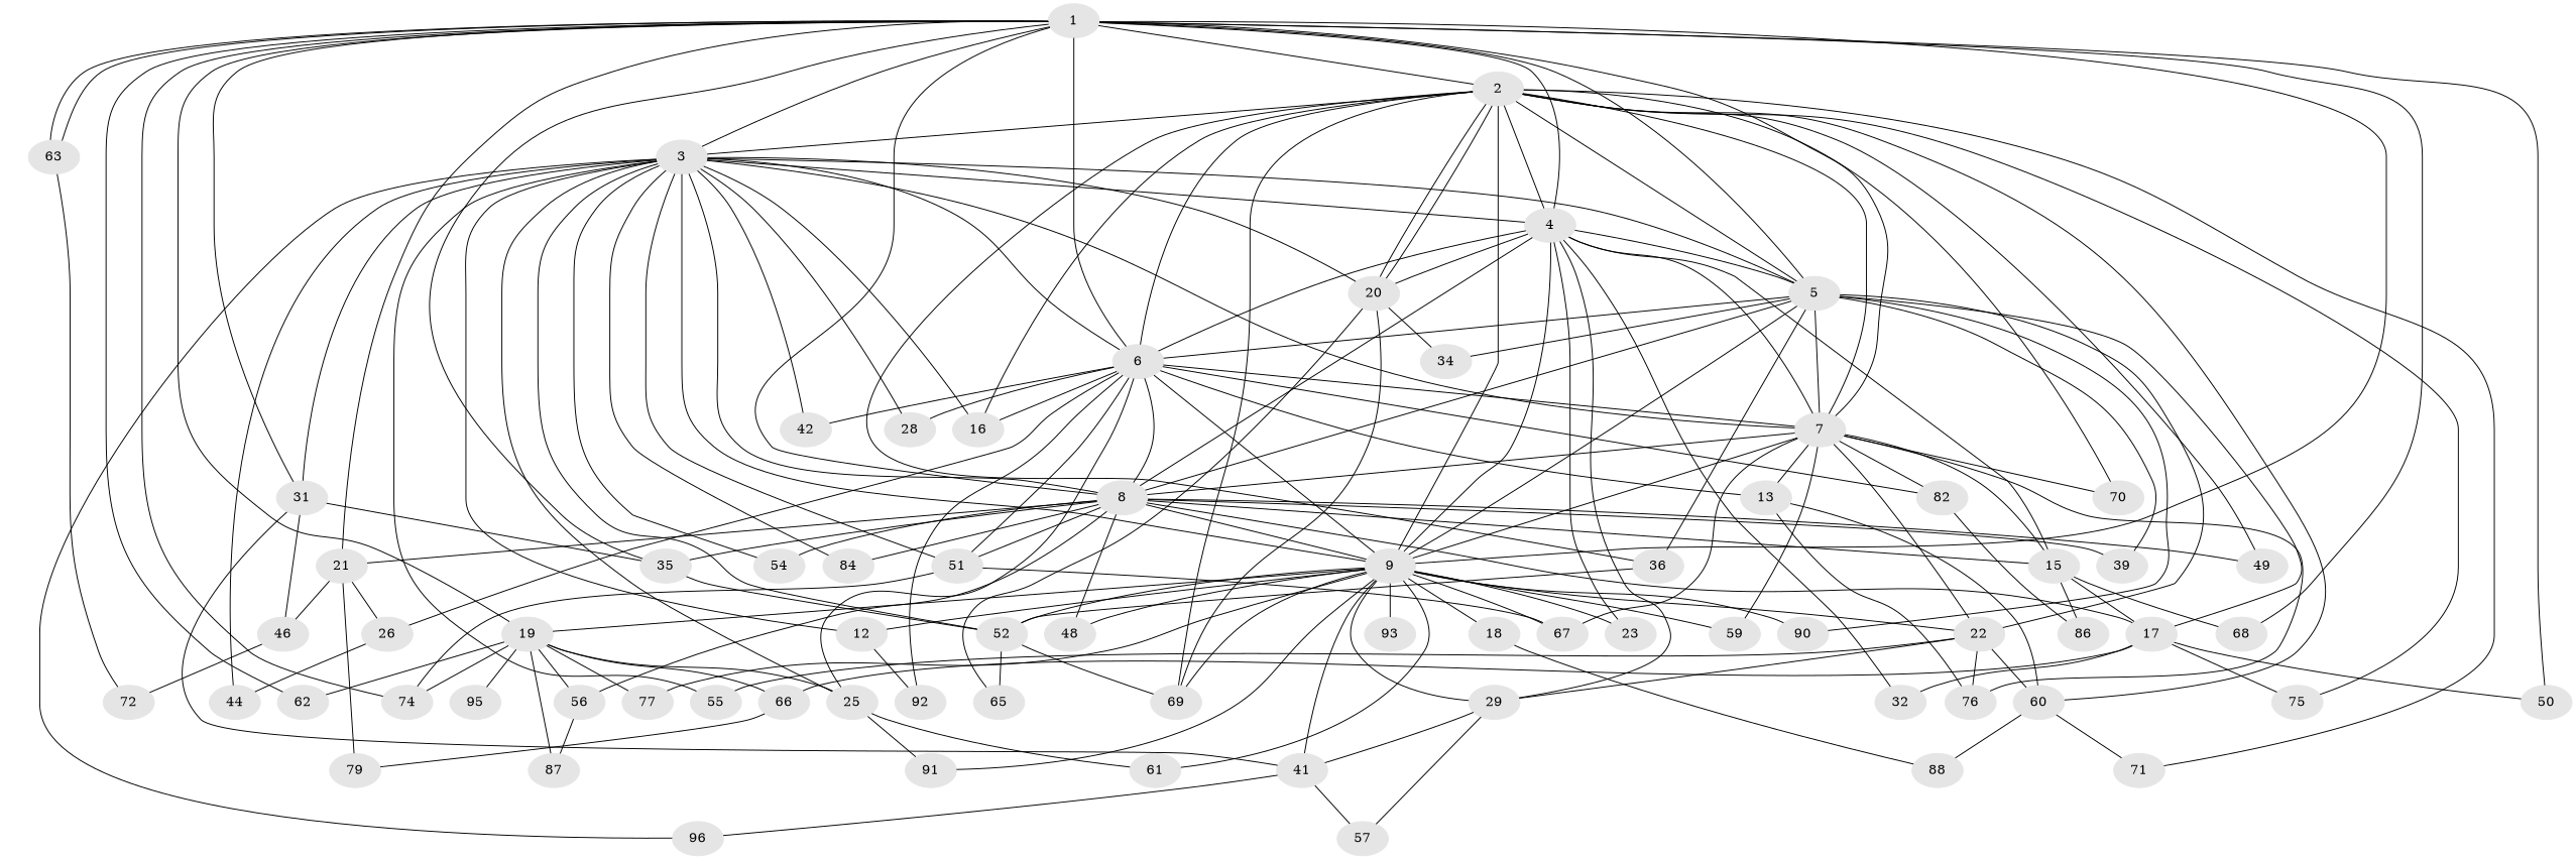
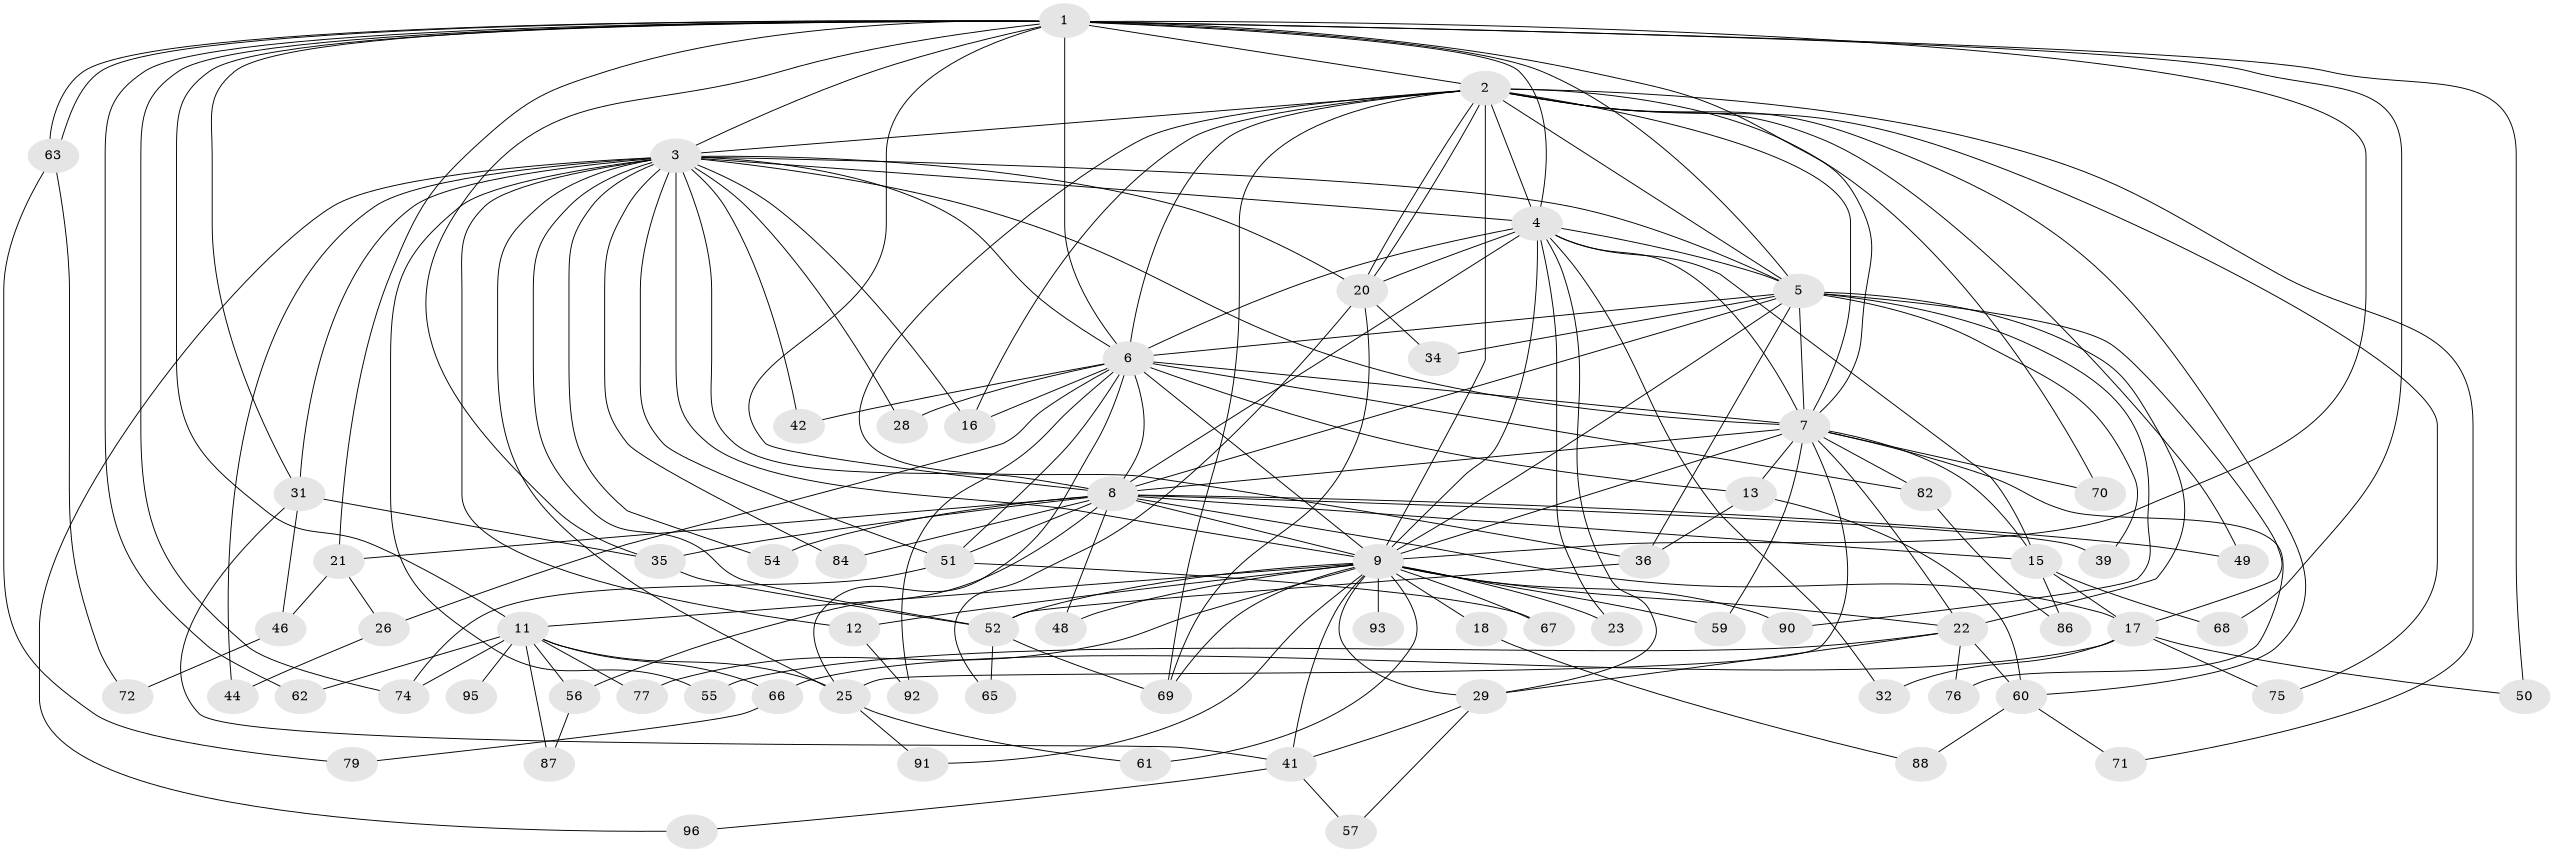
  graph {
    node [color=gray90 style=filled]
    1 [super="+19"]
    2 [super="+85"]
    3 [super="+24"]
    4 [super="+30"]
    5 [super="+27"]
    6 [super="+64"]
    7 [super="+47"]
    8 [super="+14"]
    9 [super="+10"]
-   11 [super="+89" label=19]
+   11 [super="+89"]
    21
    31
    35 [super="+53"]
    50
    62
    63
    68
    74
    16 [super="+94"]
    20 [super="+37"]
    36
    49
    60 [super="+83"]
    70
    71
    75
    69 [super="+78"]
    12 [super="+40"]
    25 [super="+33"]
    28
    42
    44
    51 [super="+80"]
    52 [super="+73"]
    54
    55
    84
    96
    15 [super="+43"]
    23
    29 [super="+38"]
    32
    17 [super="+58"]
    22 [super="+81"]
    34
    39
    90
    13
    26
    82
    92
    59
    76
    48
    56
    18
    41 [super="+45"]
    61
    67
    77
    91
    93
    95
    66
    87
    46
    72
    79
    65
    88
    86
    57
    1 -- 2
    1 -- 3
    1 -- 4
    1 -- 5 [weight=2]
    1 -- 6 [weight=2]
    1 -- 7
    1 -- 8
    1 -- 9 [weight=2]
    1 -- 11
    1 -- 21
    1 -- 31
    1 -- 35
    1 -- 50
    1 -- 62
    1 -- 63
    1 -- 63
    1 -- 68
    1 -- 74
    2 -- 3
    2 -- 4
    2 -- 5 [weight=2]
    2 -- 6
    2 -- 7
    2 -- 9 [weight=2]
    2 -- 16
    2 -- 20
    2 -- 20
    2 -- 36
    2 -- 49
    2 -- 60
    2 -- 70
    2 -- 71
    2 -- 75
    2 -- 69
    3 -- 4
    3 -- 5
    3 -- 6
    3 -- 7
    3 -- 8
    3 -- 9 [weight=2]
    3 -- 31
    3 -- 16
    3 -- 20
    3 -- 12 [weight=2]
    3 -- 25
    3 -- 28
    3 -- 42
    3 -- 44
    3 -- 51
    3 -- 52
    3 -- 54
    3 -- 55
    3 -- 84
    3 -- 96
    4 -- 5
    4 -- 6
    4 -- 7
    4 -- 8
    4 -- 9 [weight=3]
    4 -- 20
    4 -- 15
    4 -- 23
    4 -- 29
    4 -- 32
    5 -- 6
    5 -- 7
    5 -- 8
    5 -- 9 [weight=2]
    5 -- 36
    5 -- 17
    5 -- 22
    5 -- 34
    5 -- 39
    5 -- 90
    6 -- 7
    6 -- 8
    6 -- 9 [weight=2]
    6 -- 16
    6 -- 25
    6 -- 28
    6 -- 42
    6 -- 51
    6 -- 13
    6 -- 26
    6 -- 82
    6 -- 92
    7 -- 8
    7 -- 9 [weight=2]
    7 -- 70
-   7 -- 67
+   7 -- 25
    7 -- 15
    7 -- 22
    7 -- 13
    7 -- 82
    7 -- 59
    7 -- 76
    8 -- 9 [weight=2]
    8 -- 21
    8 -- 35
    8 -- 49
    8 -- 51
    8 -- 54
    8 -- 84
    8 -- 15
    8 -- 17
    8 -- 39
    8 -- 48
    8 -- 56
    9 -- 11
    9 -- 69
    9 -- 12
    9 -- 52
    9 -- 23
    9 -- 29
    9 -- 22
    9 -- 90
    9 -- 59
    9 -- 48
    9 -- 18 [weight=2]
    9 -- 41
    9 -- 61
    9 -- 67
    9 -- 77
    9 -- 91
    9 -- 93 [weight=2]
    11 -- 62
    11 -- 74
    11 -- 25
    11 -- 56
    11 -- 77
    11 -- 95
    11 -- 66
    11 -- 87
    21 -- 26
    21 -- 46
    31 -- 35
    31 -- 41
    31 -- 46
    35 -- 52
    63 -- 72
-   21 -- 79
+   63 -- 79
    20 -- 69
    20 -- 34
    20 -- 65
    36 -- 52
    60 -- 71
    60 -- 88
    12 -- 92
    25 -- 61
    25 -- 91
    51 -- 74
    51 -- 67
    52 -- 69
    52 -- 65
    15 -- 68
    15 -- 17
    15 -- 86
    29 -- 41
    29 -- 57
    17 -- 50
    17 -- 75
    17 -- 32
    17 -- 66
    22 -- 60
    22 -- 55
    22 -- 29
    22 -- 76
-   13 -- 76
+   13 -- 36
    13 -- 60
    26 -- 44
    82 -- 86
    56 -- 87
    18 -- 88
    41 -- 96
    41 -- 57
    66 -- 79
    46 -- 72
  }
